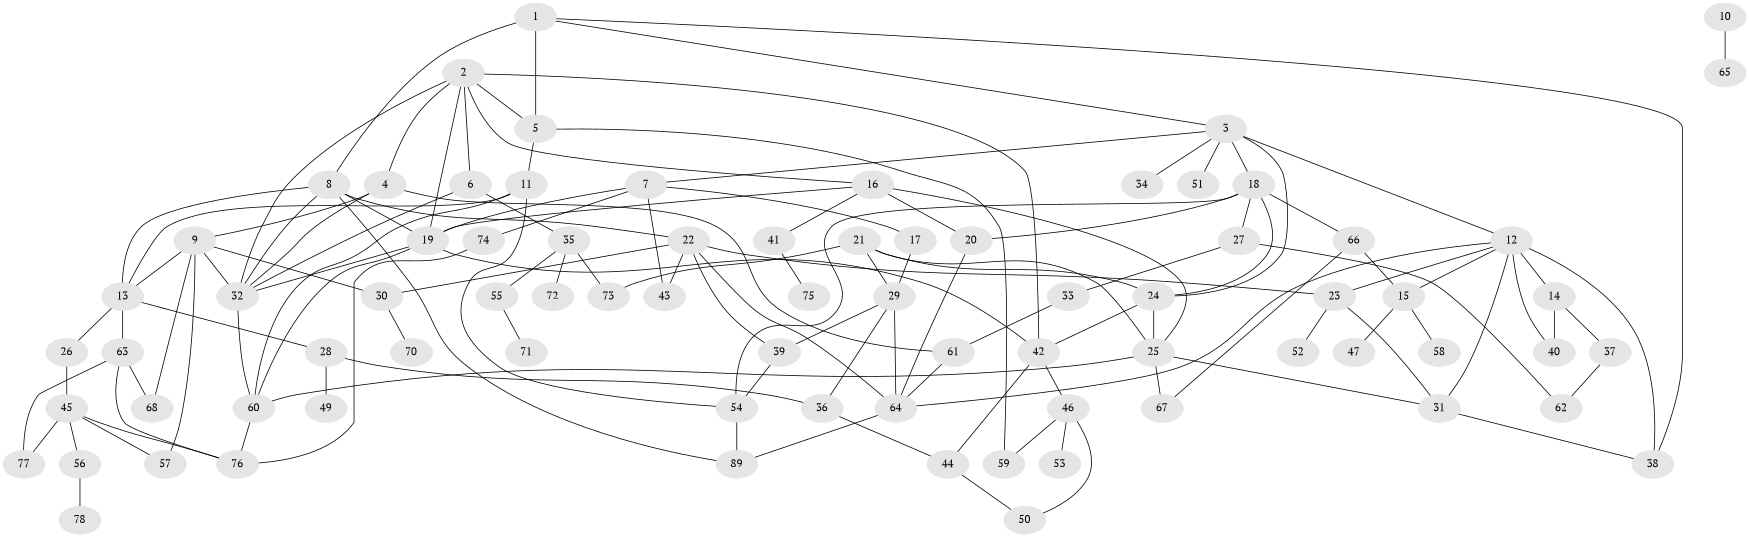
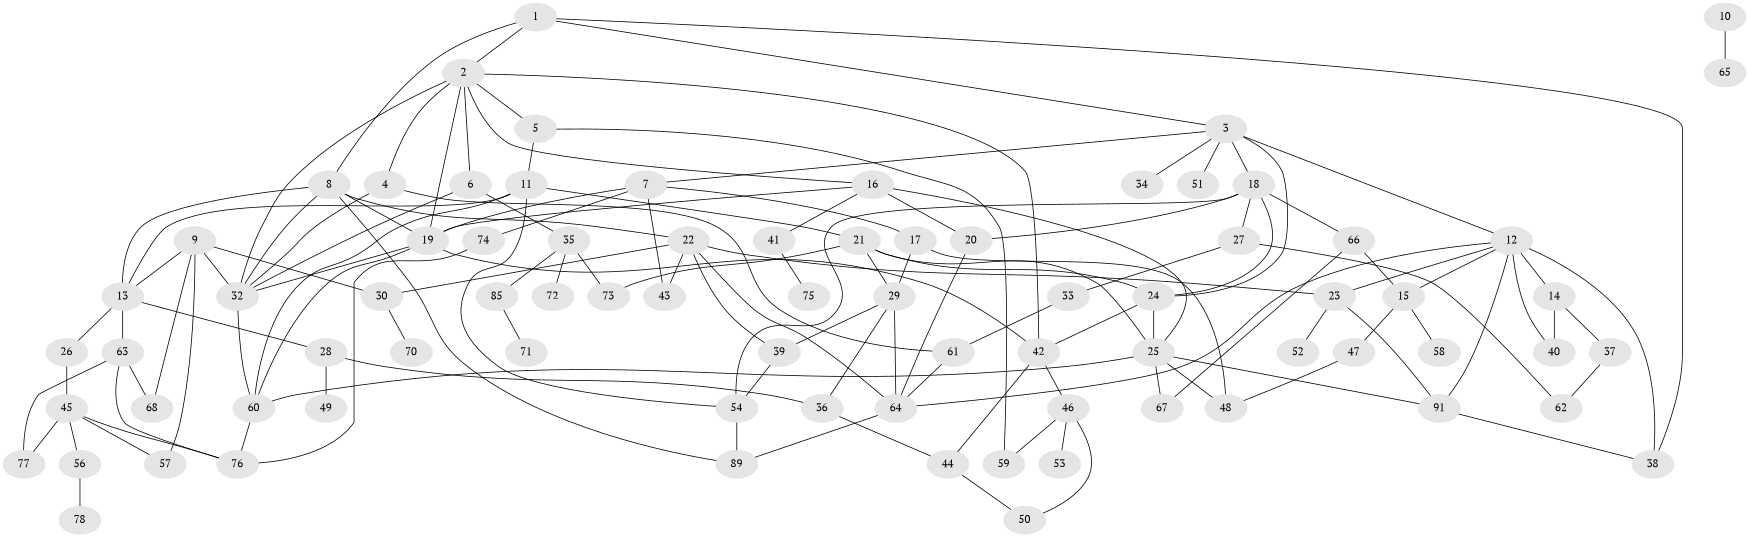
  graph {
    fontname="PT Serif"
    node [color=gray90 fontname="PT Serif" style=filled]
    edge [fontname="PT Serif" weight=1.0]
    1
    2
    3
    8
    38
    4
    5
    6
    16
    19
    32
    42
    7
    12
    18
    24
    34
    51
    13
    22
    n21 [label=89]
    10
    65
    9
    61
    11
    59
    35
    20
    25
    41
    60
    44
    46
    17
    43
    74
    15
    14
    23
-   31
+   31 [label=91]
    40
    64
    47
    58
    54
    27
    66
    57
    30
    68
    21
    73
-   55
+   55 [label=85]
    72
    29
+   48
    76
    26
    28
    63
    39
    70
    37
    52
    45
    36
    49
    77
    62
    67
    75
    33
    56
    71
    50
    53
    78
-   1 -- 5
+   1 -- 2
    1 -- 3
    1 -- 8
    1 -- 38
    2 -- 4
    2 -- 5
    2 -- 6
    2 -- 16 [weight=2.0]
    2 -- 19 [weight=3.0]
    2 -- 32
    2 -- 42
    3 -- 7
    3 -- 12
    3 -- 18
    3 -- 24 [weight=2.0]
    3 -- 34
    3 -- 51
    8 -- 19
    8 -- 32
    8 -- 13
    8 -- 22
    8 -- n21
    4 -- 32
-   4 -- 9 [weight=2.0]
    4 -- 61
    5 -- 11
    5 -- 59
    6 -- 32
    6 -- 35
    16 -- 19
    16 -- 20
    16 -- 25 [weight=3.0]
    16 -- 41
    19 -- 32
    19 -- 42
    19 -- 60
    32 -- 60
    42 -- 44
    42 -- 46
    7 -- 19
    7 -- 17
    7 -- 43
    7 -- 74
    12 -- 38
    12 -- 15
    12 -- 14 [weight=2.0]
    12 -- 23
    12 -- 31
    12 -- 40 [weight=3.0]
    12 -- 64
    18 -- 24
    18 -- 20
    18 -- 54
    18 -- 27
    18 -- 66
    24 -- 42
    24 -- 25
    13 -- 26
    13 -- 28
    13 -- 63
    22 -- 43
    22 -- 23
    22 -- 64
    22 -- 30
    22 -- 39
    10 -- 65
    9 -- 32 [weight=2.0]
    9 -- 13
    9 -- 57
    9 -- 30
    9 -- 68
    61 -- 64
    11 -- 13
    11 -- 60
    11 -- 54
+   11 -- 21
    35 -- 73
    35 -- 55
    35 -- 72
    20 -- 64
    25 -- 60
    25 -- 31
+   25 -- 48
    25 -- 67
    41 -- 75
    60 -- 76
    44 -- 50
    46 -- 59
    46 -- 50
    46 -- 53
    17 -- 29
+   17 -- 48
    74 -- 76
    15 -- 47
    15 -- 58
    14 -- 40
    14 -- 37
    23 -- 31
    23 -- 52
    31 -- 38
    64 -- n21
+   47 -- 48
    54 -- n21
    27 -- 62
    27 -- 33
    66 -- 15
    66 -- 67
    30 -- 70
    21 -- 24
    21 -- 25
    21 -- 73
    21 -- 29
    55 -- 71
    29 -- 64
    29 -- 39
    29 -- 36
    26 -- 45
    28 -- 36
    28 -- 49
    63 -- 68
    63 -- 76
    63 -- 77
    39 -- 54
    37 -- 62
    45 -- 57
    45 -- 76
    45 -- 77
    45 -- 56
    36 -- 44
    33 -- 61
    56 -- 78
  }
